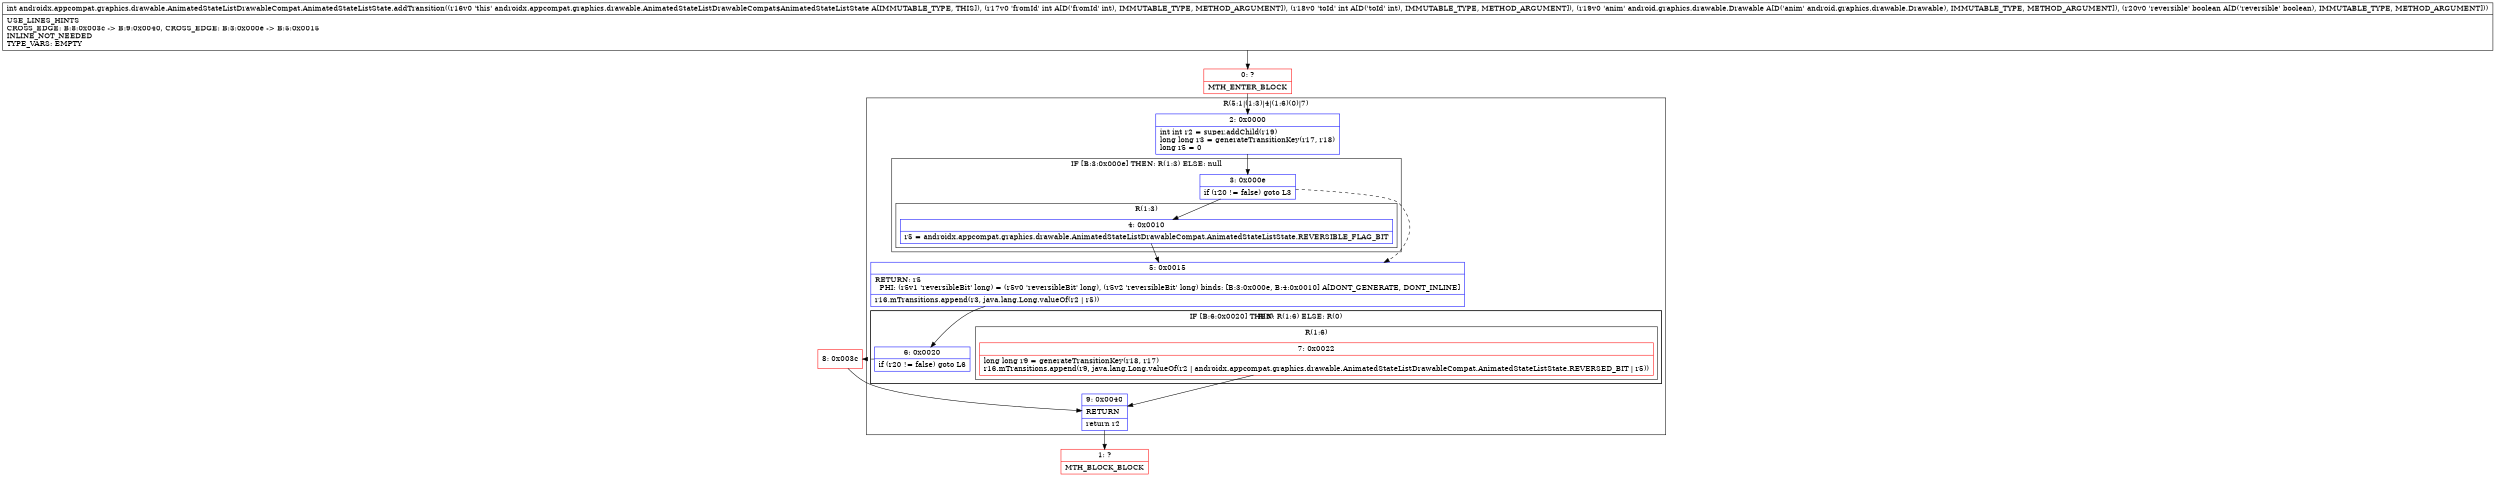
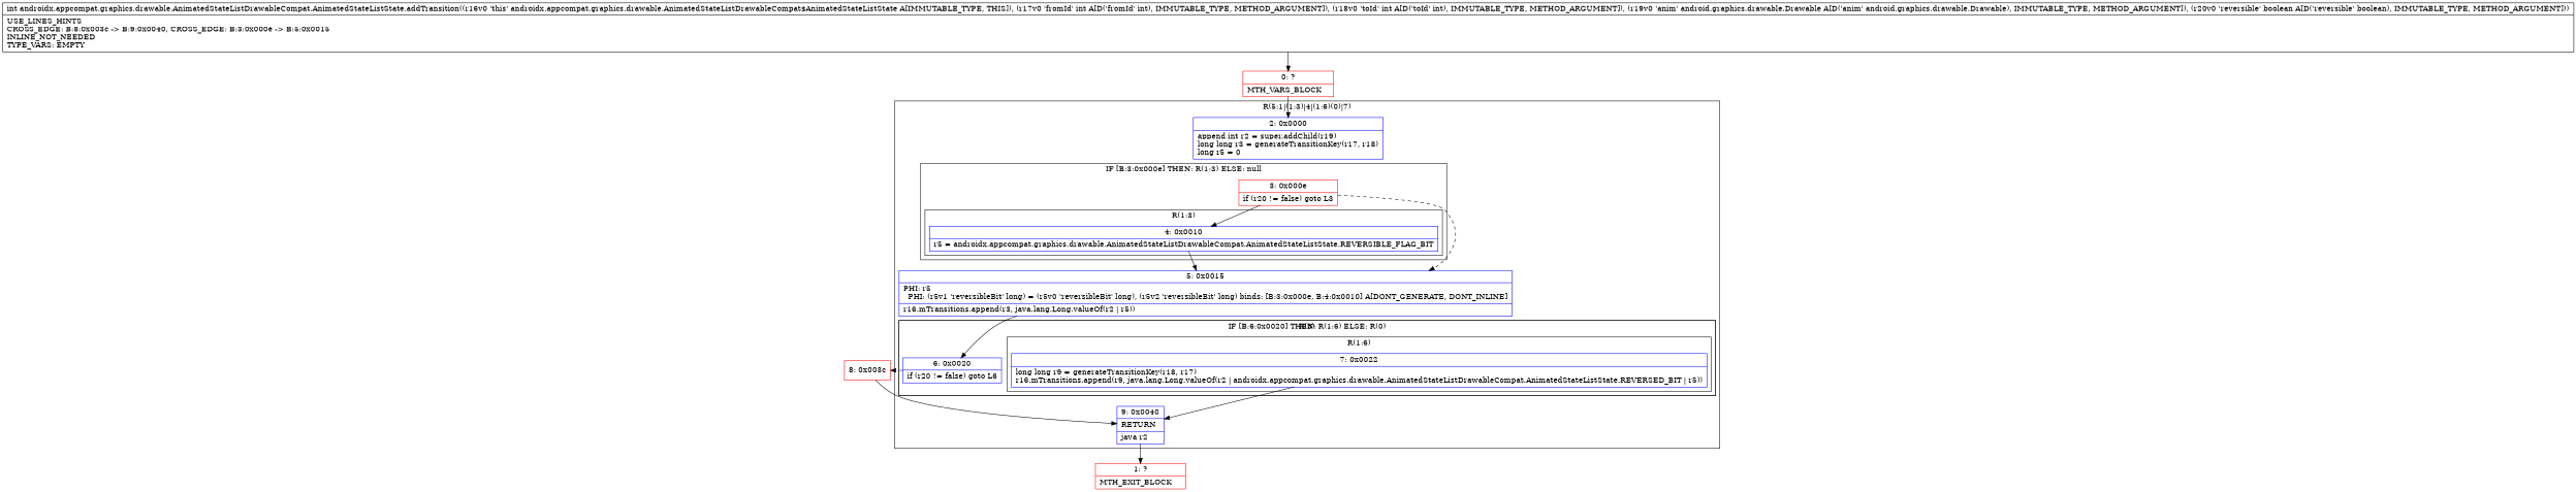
  digraph {
    node [color=blue shape=record]
    n1 [label="{4\:\ 0x0010|r5 = androidx.appcompat.graphics.drawable.AnimatedStateListDrawableCompat.AnimatedStateListState.REVERSIBLE_FLAG_BIT\l}"]
-   n2 [label="{3\:\ 0x000e|if (r20 != false) goto L3\l}"]
-   n3 [color=red label="{7\:\ 0x0022|long long r9 = generateTransitionKey(r18, r17)\lr16.mTransitions.append(r9, java.lang.Long.valueOf(r2 \| androidx.appcompat.graphics.drawable.AnimatedStateListDrawableCompat.AnimatedStateListState.REVERSED_BIT \| r5))\l}"]
+   n2 [color=red label="{3\:\ 0x000e|if (r20 != false) goto L3\l}"]
+   n3 [label="{7\:\ 0x0022|long long r9 = generateTransitionKey(r18, r17)\lr16.mTransitions.append(r9, java.lang.Long.valueOf(r2 \| androidx.appcompat.graphics.drawable.AnimatedStateListDrawableCompat.AnimatedStateListState.REVERSED_BIT \| r5))\l}"]
    n4 [label="{6\:\ 0x0020|if (r20 != false) goto L6\l}"]
-   n5 [label="{2\:\ 0x0000|int int r2 = super.addChild(r19)\llong long r3 = generateTransitionKey(r17, r18)\llong r5 = 0\l}"]
-   n6 [label="{5\:\ 0x0015|RETURN: r5 \l  PHI: (r5v1 'reversibleBit' long) = (r5v0 'reversibleBit' long), (r5v2 'reversibleBit' long) binds: [B:3:0x000e, B:4:0x0010] A[DONT_GENERATE, DONT_INLINE]\l|r16.mTransitions.append(r3, java.lang.Long.valueOf(r2 \| r5))\l}"]
-   n7 [label="{9\:\ 0x0040|RETURN\l|return r2\l}"]
+   n5 [label="{2\:\ 0x0000|append int r2 = super.addChild(r19)\llong long r3 = generateTransitionKey(r17, r18)\llong r5 = 0\l}"]
+   n6 [label="{5\:\ 0x0015|PHI: r5 \l  PHI: (r5v1 'reversibleBit' long) = (r5v0 'reversibleBit' long), (r5v2 'reversibleBit' long) binds: [B:3:0x000e, B:4:0x0010] A[DONT_GENERATE, DONT_INLINE]\l|r16.mTransitions.append(r3, java.lang.Long.valueOf(r2 \| r5))\l}"]
+   n7 [label="{9\:\ 0x0040|RETURN\l|java r2\l}"]
    n8 [color=red label="{8\:\ 0x003c}"]
-   n9 [color=red label="{1\:\ ?|MTH_BLOCK_BLOCK\l}"]
-   n10 [color=red label="{0\:\ ?|MTH_ENTER_BLOCK\l}"]
+   n9 [color=red label="{1\:\ ?|MTH_EXIT_BLOCK\l}"]
+   n10 [color=red label="{0\:\ ?|MTH_VARS_BLOCK\l}"]
    n11 [label="{int androidx.appcompat.graphics.drawable.AnimatedStateListDrawableCompat.AnimatedStateListState.addTransition((r16v0 'this' androidx.appcompat.graphics.drawable.AnimatedStateListDrawableCompat$AnimatedStateListState A[IMMUTABLE_TYPE, THIS]), (r17v0 'fromId' int A[D('fromId' int), IMMUTABLE_TYPE, METHOD_ARGUMENT]), (r18v0 'toId' int A[D('toId' int), IMMUTABLE_TYPE, METHOD_ARGUMENT]), (r19v0 'anim' android.graphics.drawable.Drawable A[D('anim' android.graphics.drawable.Drawable), IMMUTABLE_TYPE, METHOD_ARGUMENT]), (r20v0 'reversible' boolean A[D('reversible' boolean), IMMUTABLE_TYPE, METHOD_ARGUMENT]))  | USE_LINES_HINTS\lCROSS_EDGE: B:8:0x003c \-\> B:9:0x0040, CROSS_EDGE: B:3:0x000e \-\> B:5:0x0015\lINLINE_NOT_NEEDED\lTYPE_VARS: EMPTY\l}" color=""]
    subgraph cluster_1 {
      label="R(5:1|(1:3)|4|(1:6)(0)|7)"
      n5
      n6
      n7
      subgraph cluster_2 {
        label="IF [B:3:0x000e] THEN: R(1:3) ELSE: null"
        n2
        subgraph cluster_3 {
          label="R(1:3)"
          n1
        }
      }
      subgraph cluster_4 {
        label="IF [B:6:0x0020] THEN: R(1:6) ELSE: R(0)"
        n4
        subgraph cluster_5 {
          label="R(1:6)"
          n3
        }
        subgraph cluster_6 {
          label="R(0)"
        }
      }
    }
    n1 -> n6
    n2 -> n1
    n2 -> n6 [style=dashed]
    n3 -> n7
    n4 -> n8 [style=dashed]
-   n5 -> n2
    n6 -> n4
    n7 -> n9
    n8 -> n7
    n10 -> n5
    n11 -> n10
  }
